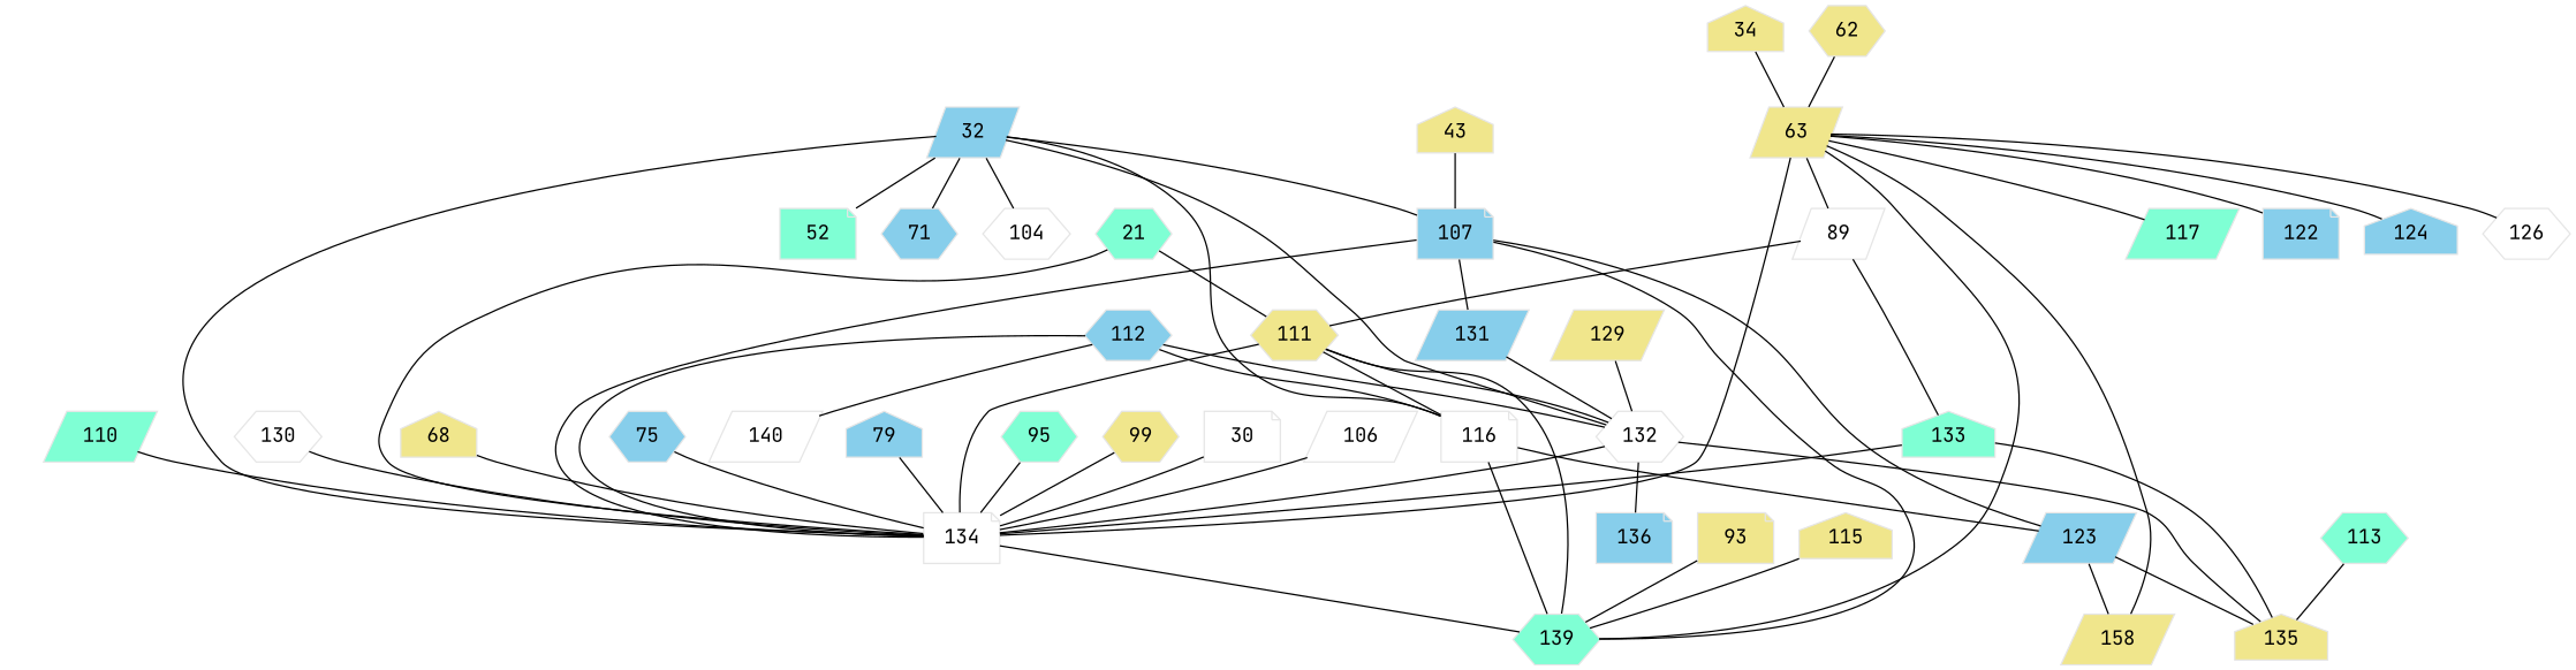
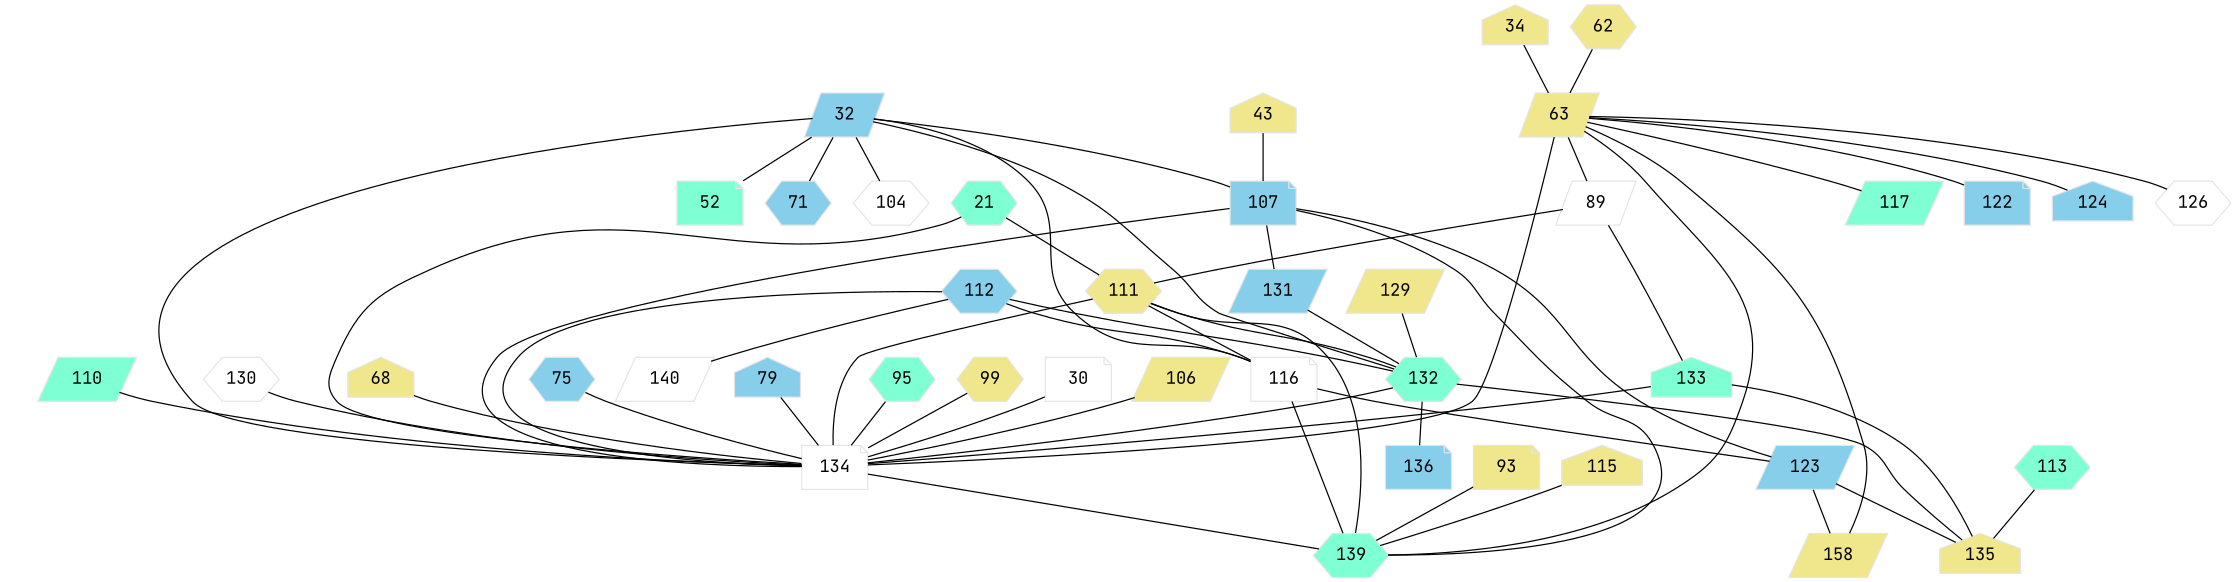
  graph {
    fontname="JetBrains Mono"
    node [color=gray90 fillcolor=khaki fontname="JetBrains Mono" shape=hexagon style=filled]
    edge [fontname="JetBrains Mono"]
    111 [super="+72+87+100"]
    134 [fillcolor=white shape=note super="+66+127+108+121+119"]
    116 [fillcolor=white shape=note super="+33+88+109+12"]
-   132 [fillcolor=white super="+58+70+105+103"]
+   132 [fillcolor=aquamarine super="+58+70+105+103"]
    139 [fillcolor=aquamarine super="+59+90+81+125+137+98+61"]
    21 [fillcolor=aquamarine]
    30 [fillcolor=white shape=note]
    63 [shape=parallelogram super="+46+51+50"]
    89 [fillcolor=white shape=parallelogram super="+35"]
    117 [fillcolor=aquamarine shape=parallelogram]
    122 [fillcolor=skyblue shape=note super="+65"]
    124 [fillcolor=skyblue shape=house]
    126 [fillcolor=white]
    n14 [label=158 shape=parallelogram super="+67"]
    34 [shape=house]
    n16 [fillcolor=skyblue label=32 shape=parallelogram super="+9+38"]
    52 [fillcolor=aquamarine shape=note]
    71 [fillcolor=skyblue]
    104 [fillcolor=white]
    107 [fillcolor=skyblue shape=note super="+82+10"]
    123 [fillcolor=skyblue shape=parallelogram super="+114+101+80+17"]
    131 [fillcolor=skyblue shape=parallelogram super="+47"]
    135 [shape=house super="+74"]
    136 [fillcolor=skyblue shape=note]
    43 [shape=house]
    62
    133 [fillcolor=aquamarine shape=house super="+102"]
    68 [shape=house]
    75 [fillcolor=skyblue]
    79 [fillcolor=skyblue shape=house]
    93 [shape=note]
    95 [fillcolor=aquamarine super="+94"]
    99
-   106 [fillcolor=white shape=parallelogram super="+76"]
+   106 [shape=parallelogram super="+76"]
    110 [fillcolor=aquamarine shape=parallelogram]
    112 [fillcolor=skyblue super="+84"]
    140 [fillcolor=white shape=parallelogram]
    113 [fillcolor=aquamarine]
    115 [shape=house]
    129 [shape=parallelogram]
    130 [fillcolor=white super="+128"]
    111 -- 134 [weight=4]
    111 -- 116 [weight=3]
    111 -- 132 [weight=2]
    111 -- 139 [weight=4]
    134 -- 139 [weight=5]
    116 -- 139
    116 -- 123 [weight=2]
    132 -- 134
    132 -- 135
    132 -- 136
    21 -- 111
    21 -- 134
    30 -- 134
    63 -- 134 [weight=7]
    63 -- 139
    63 -- 89
    63 -- 117
    63 -- 122
    63 -- 124
    63 -- 126
    63 -- n14
    89 -- 111
    89 -- 133
    34 -- 63
    n16 -- 134 [weight=6]
    n16 -- 116
    n16 -- 132 [weight=5]
    n16 -- 52
    n16 -- 71
    n16 -- 104
    n16 -- 107
    107 -- 134 [weight=6]
    107 -- 139
    107 -- 123
    107 -- 131
    123 -- n14
    123 -- 135
    131 -- 132
    43 -- 107
    62 -- 63
    133 -- 134
    133 -- 135 [weight=2]
    68 -- 134
    75 -- 134
    79 -- 134
    93 -- 139
    95 -- 134
    99 -- 134
    106 -- 134
    110 -- 134
    112 -- 134 [weight=2]
    112 -- 116
    112 -- 132 [weight=3]
    112 -- 140
    113 -- 135
    115 -- 139
    129 -- 132
    130 -- 134
  }
